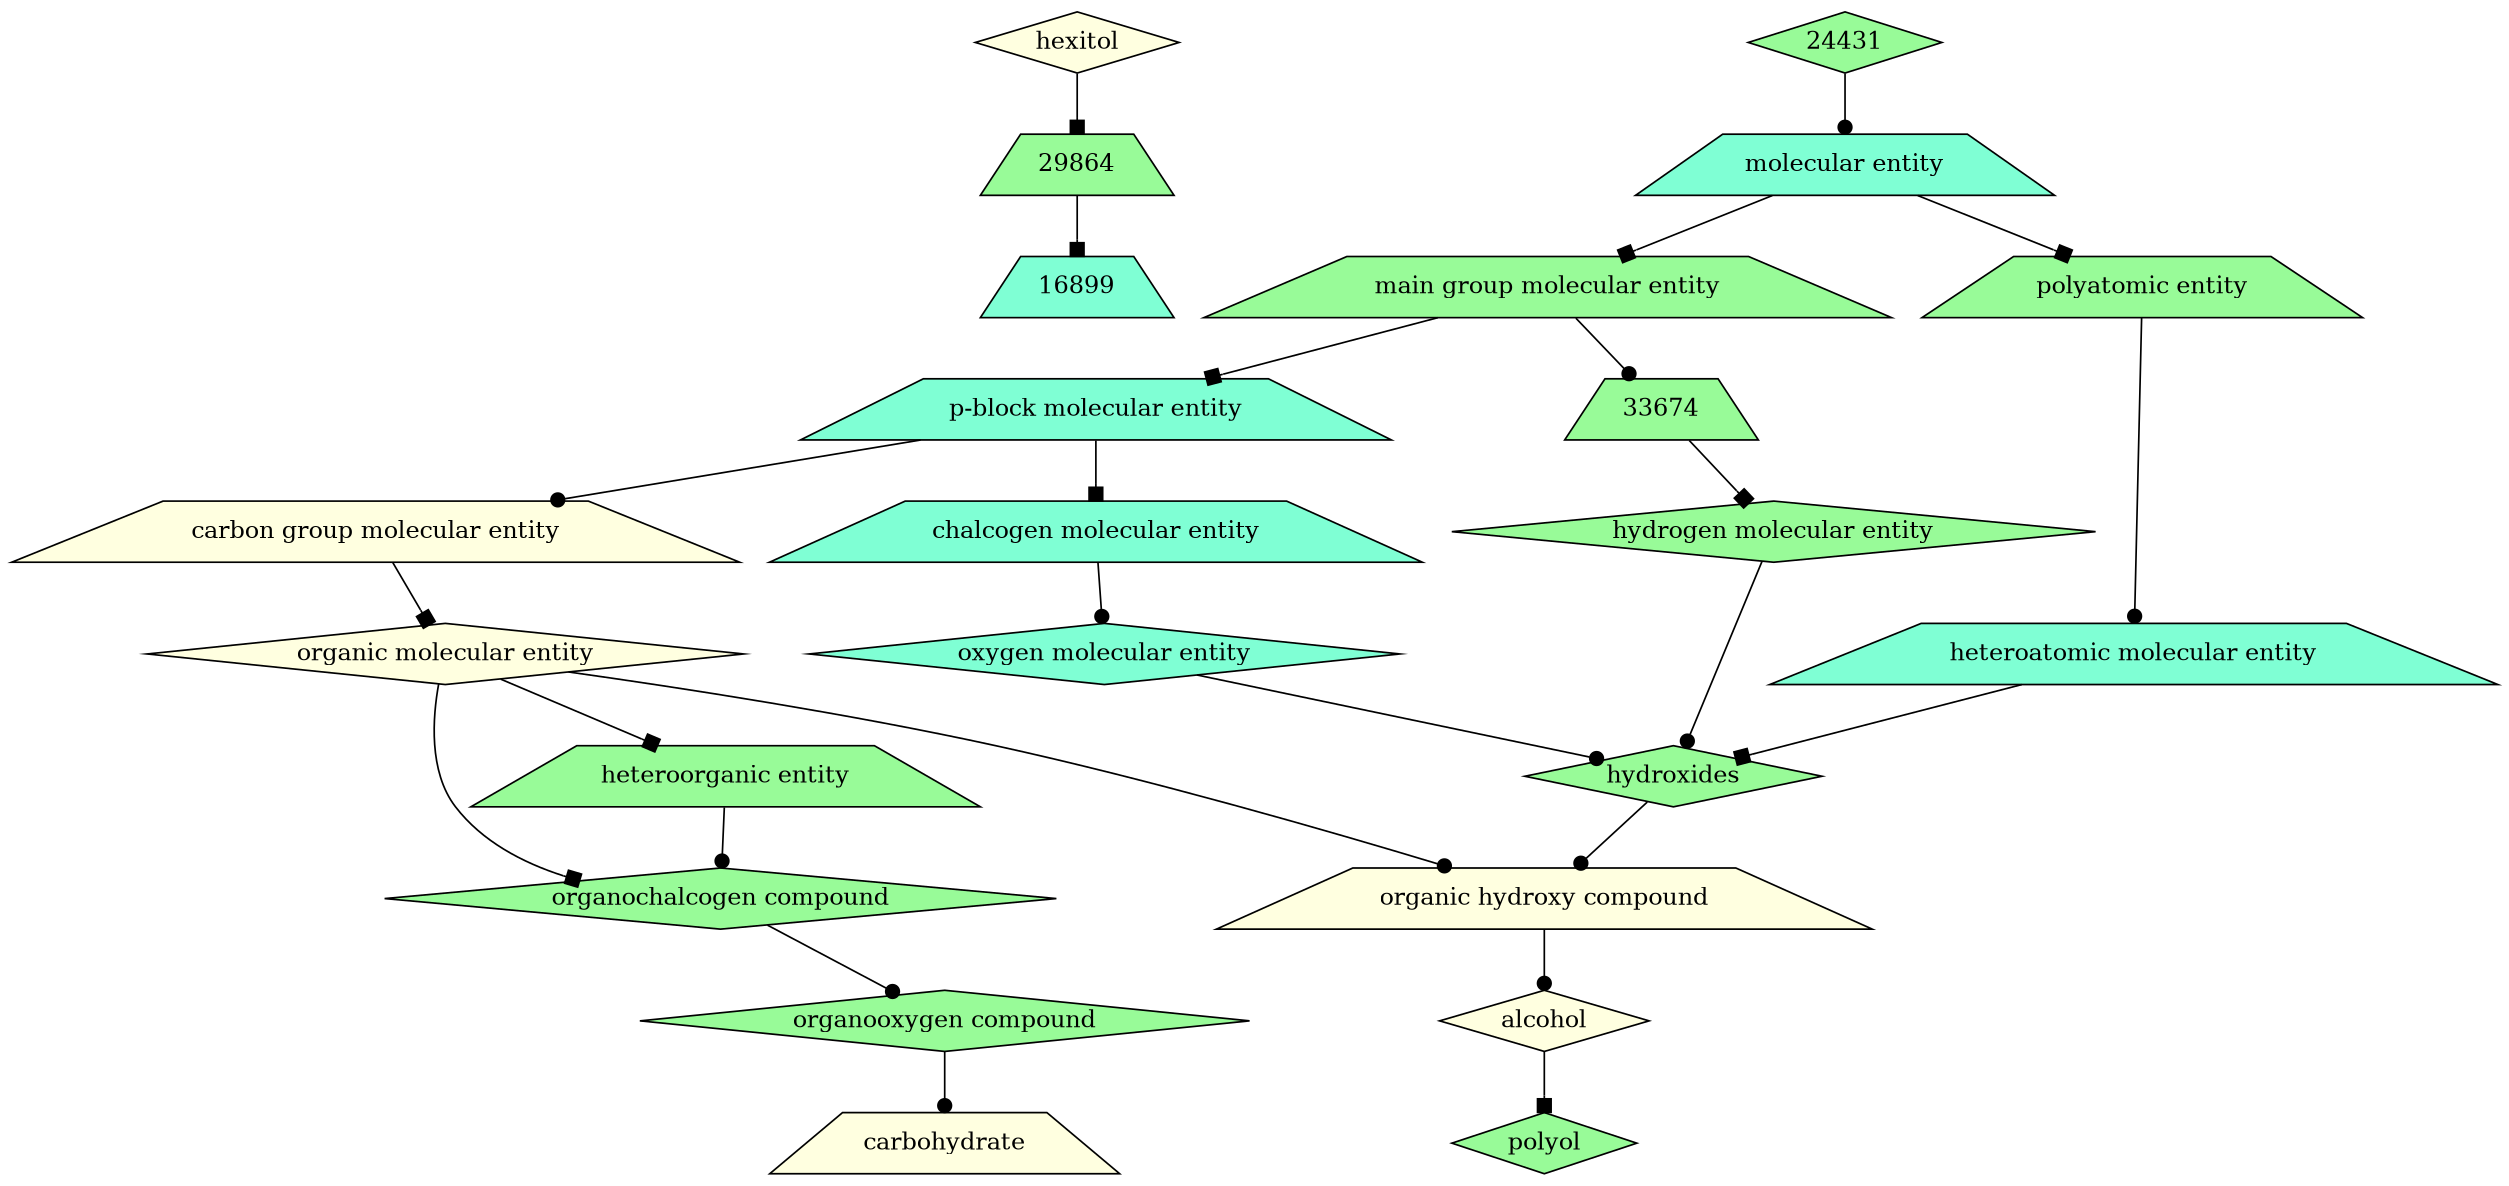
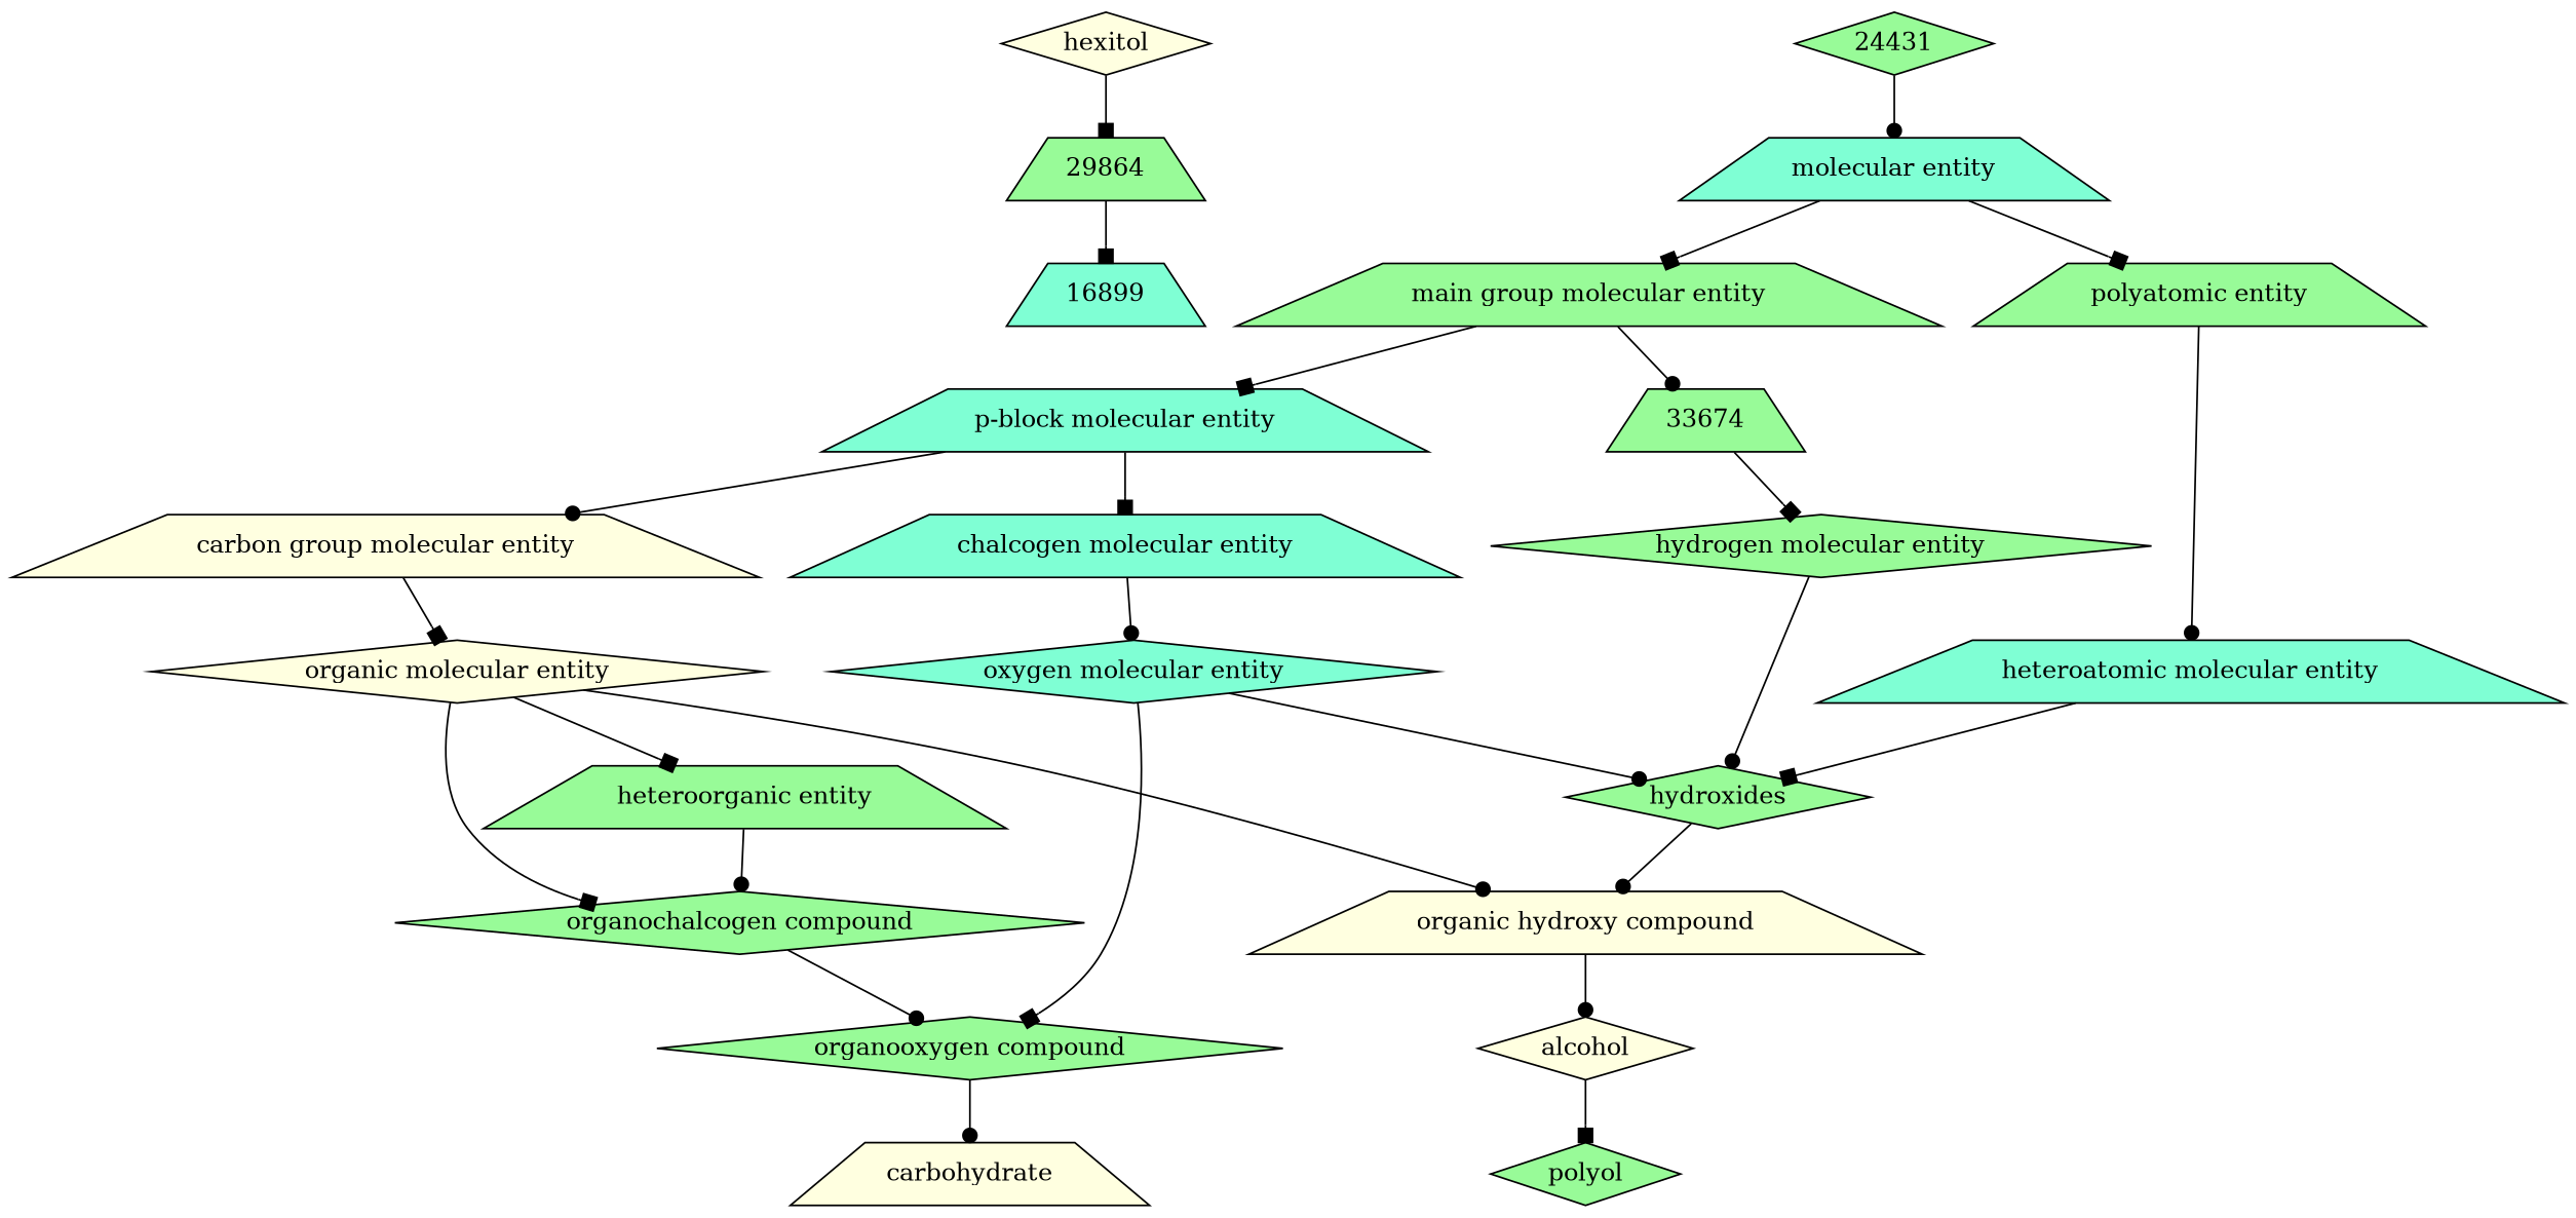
  digraph {
    node [fillcolor=palegreen shape=trapezium style=filled]
    edge [arrowhead=box]
    n1 [fillcolor=aquamarine label=16899]
    n2 [label=29864]
    n3 [fillcolor=lightyellow label=hexitol shape=diamond]
    n4 [fillcolor=lightyellow label=carbohydrate]
    n5 [label=polyol shape=diamond]
    n6 [label="organooxygen compound" shape=diamond]
    n7 [fillcolor=lightyellow label=alcohol shape=diamond]
    n8 [label="organochalcogen compound" shape=diamond]
    n9 [fillcolor=aquamarine label="oxygen molecular entity" shape=diamond]
    n10 [label=hydroxides shape=diamond]
    n11 [fillcolor=lightyellow label="organic hydroxy compound"]
    n12 [label="heteroorganic entity"]
    n13 [fillcolor=aquamarine label="chalcogen molecular entity"]
    n14 [fillcolor=lightyellow label="organic molecular entity" shape=diamond]
    n15 [fillcolor=aquamarine label="p-block molecular entity"]
    n16 [fillcolor=lightyellow label="carbon group molecular entity"]
    n17 [label="hydrogen molecular entity" shape=diamond]
    n18 [fillcolor=aquamarine label="heteroatomic molecular entity"]
    n19 [label="main group molecular entity"]
    n20 [label=33674]
    n21 [label="polyatomic entity"]
    n22 [fillcolor=aquamarine label="molecular entity"]
    n23 [label=24431 shape=diamond]
    n2 -> n1
    n3 -> n2
    n6 -> n4 [arrowhead=dot]
    n7 -> n5
    n8 -> n6 [arrowhead=dot]
+   n9 -> n6
    n9 -> n10 [arrowhead=dot]
    n10 -> n11 [arrowhead=dot]
    n11 -> n7 [arrowhead=dot]
    n12 -> n8 [arrowhead=dot]
    n13 -> n9 [arrowhead=dot]
    n14 -> n8
    n14 -> n11 [arrowhead=dot]
    n14 -> n12
    n15 -> n13
    n15 -> n16 [arrowhead=dot]
    n16 -> n14
    n17 -> n10 [arrowhead=dot]
    n18 -> n10
    n19 -> n15
    n19 -> n20 [arrowhead=dot]
    n20 -> n17
    n21 -> n18 [arrowhead=dot]
    n22 -> n19
    n22 -> n21
    n23 -> n22 [arrowhead=dot]
  }
